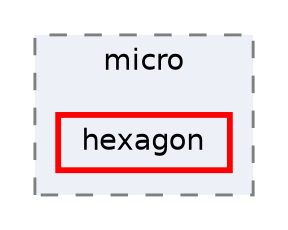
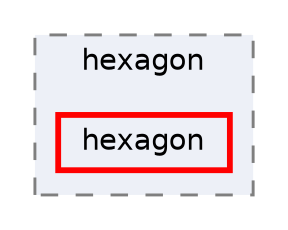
  digraph {
    compound=true
    rankdir=LR
    n1 [color=red fillcolor="#edf0f7" fontname=Helvetica fontsize=10 height=0.2 label=hexagon shape=box style="filled,bold" width=0.4]
    subgraph cluster_1 {
      bgcolor="#edf0f7"
      fontname=Helvetica
      fontsize=10
-     label=micro
+     label=hexagon
      pencolor=grey50
      style="filled,dashed"
      n1
    }
  }
